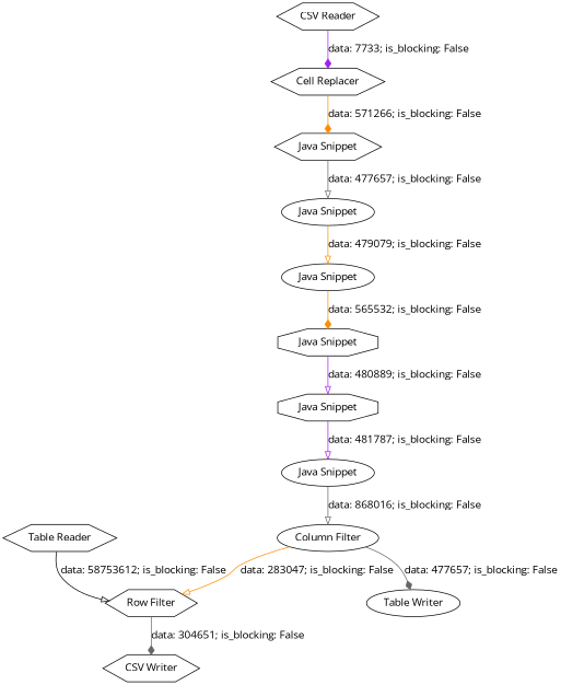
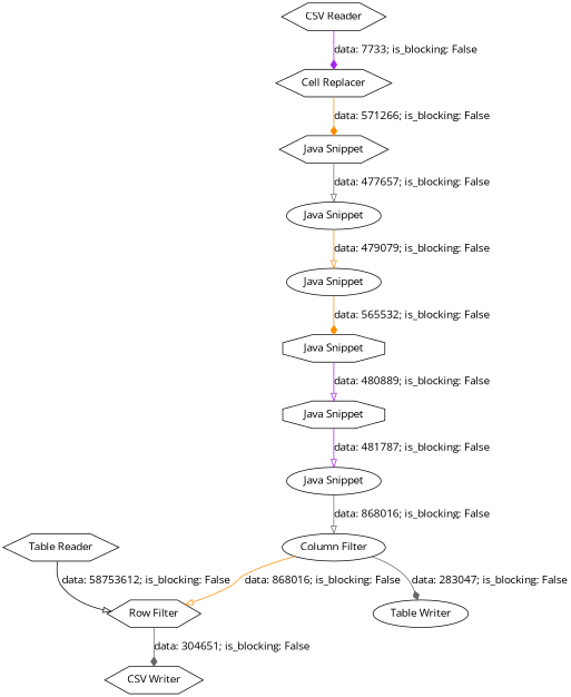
  digraph {
    fontname="Open Sans"
    rankdir=TB
    node [fontname="Open Sans" shape=hexagon]
    edge [arrowhead=onormal color=gray40 fontname="Open Sans"]
    n1 [label="Java Snippet" shape=octagon]
    n2 [label="Java Snippet" shape=octagon]
    n3 [label="Java Snippet" shape=ellipse]
    n4 [label="Column Filter" shape=ellipse]
    n5 [label="Row Filter"]
    n6 [label="CSV Writer"]
    n7 [label="Cell Replacer"]
    n8 [label="Java Snippet"]
    n9 [label="Java Snippet" shape=ellipse]
    n10 [label="CSV Reader"]
    n11 [label="Table Reader"]
    n12 [label="Table Writer" shape=ellipse]
    n13 [label="Java Snippet" shape=ellipse]
    n1 -> n2 [color=purple label="data: 480889; is_blocking: False"]
    n2 -> n3 [color=purple label="data: 481787; is_blocking: False"]
    n3 -> n4 [label="data: 868016; is_blocking: False"]
-   n4 -> n5 [color=darkorange label="data: 283047; is_blocking: False"]
-   n4 -> n12 [arrowhead=diamond label="data: 477657; is_blocking: False"]
+   n4 -> n5 [color=darkorange label="data: 868016; is_blocking: False"]
+   n4 -> n12 [arrowhead=diamond label="data: 283047; is_blocking: False"]
    n5 -> n6 [arrowhead=diamond label="data: 304651; is_blocking: False"]
    n7 -> n8 [arrowhead=diamond color=darkorange label="data: 571266; is_blocking: False"]
    n8 -> n9 [label="data: 477657; is_blocking: False"]
    n9 -> n13 [color=darkorange label="data: 479079; is_blocking: False"]
    n10 -> n7 [arrowhead=diamond color=purple label="data: 7733; is_blocking: False"]
    n11 -> n5 [color=black label="data: 58753612; is_blocking: False"]
    n13 -> n1 [arrowhead=diamond color=darkorange label="data: 565532; is_blocking: False"]
  }
